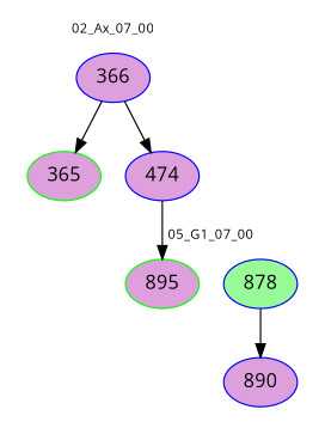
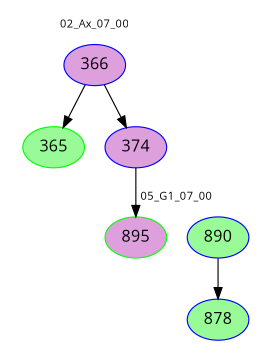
  digraph {
    fontname="Open Sans"
    node [color=blue fillcolor=plum fontname="Open Sans" style=filled]
    edge [color=black fontname="Open Sans"]
    n1 [label=366]
-   n2 [color=green label=365]
-   n3 [label=474]
-   n4 [label=890]
+   n2 [color=green fillcolor=palegreen label=365]
+   n3 [label=374]
+   n4 [fillcolor=palegreen label=890]
    n5 [fillcolor=palegreen label=878]
    n6 [color=green label=895]
    subgraph cluster_1 {
      color=white
      fontsize=10
      label="02_Ax_07_00"
      n1
      n2
      n3
    }
    subgraph cluster_2 {
      color=white
      fontsize=10
      label="05_G1_07_00"
      n4
      n5
      n6
    }
    n1 -> n2
    n1 -> n3
    n3 -> n6
-   n5 -> n4
+   n4 -> n5
  }
